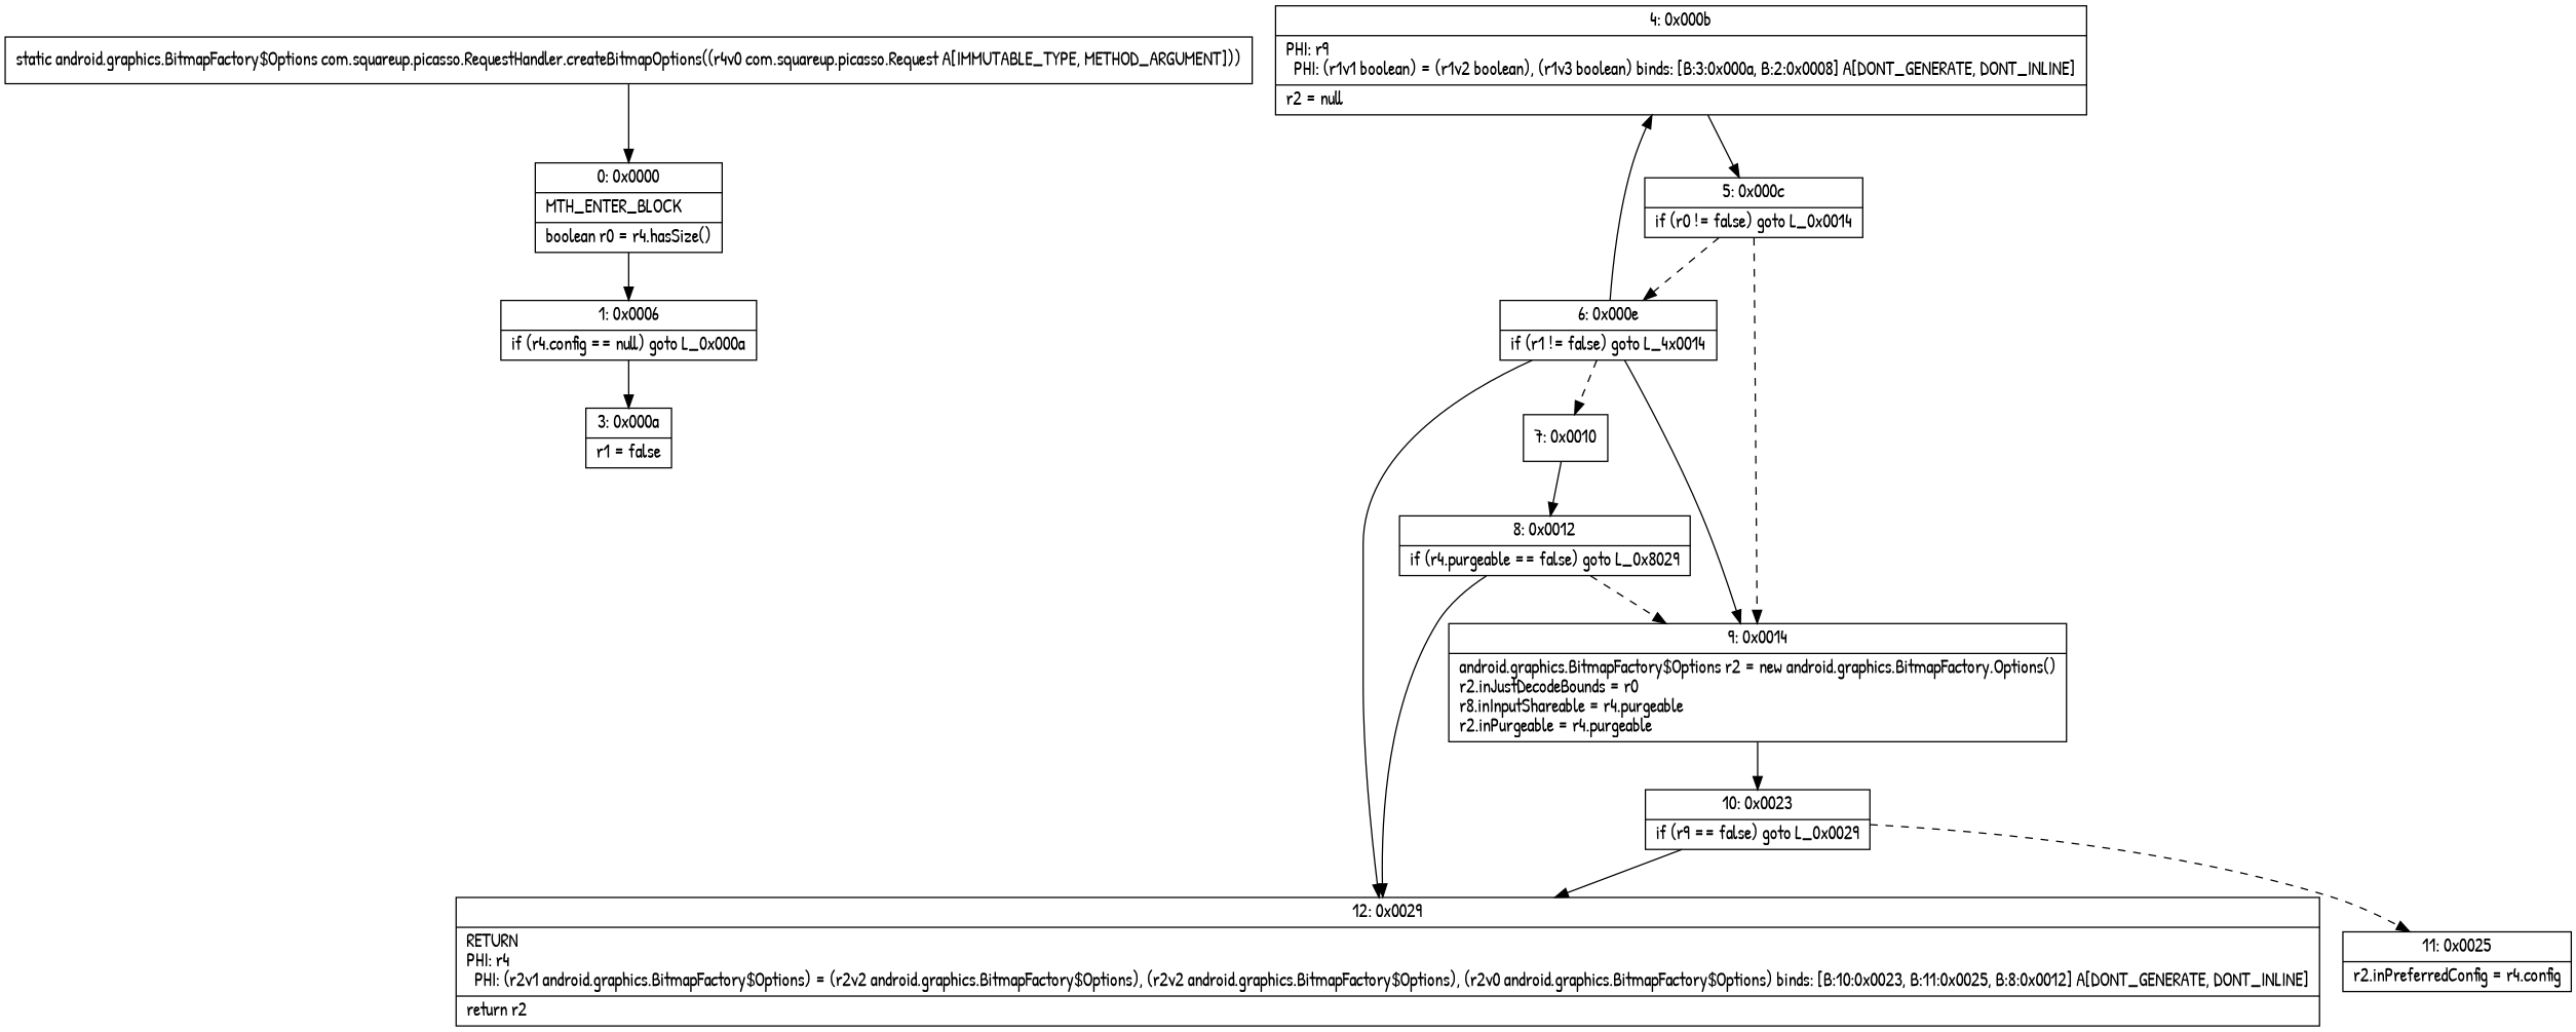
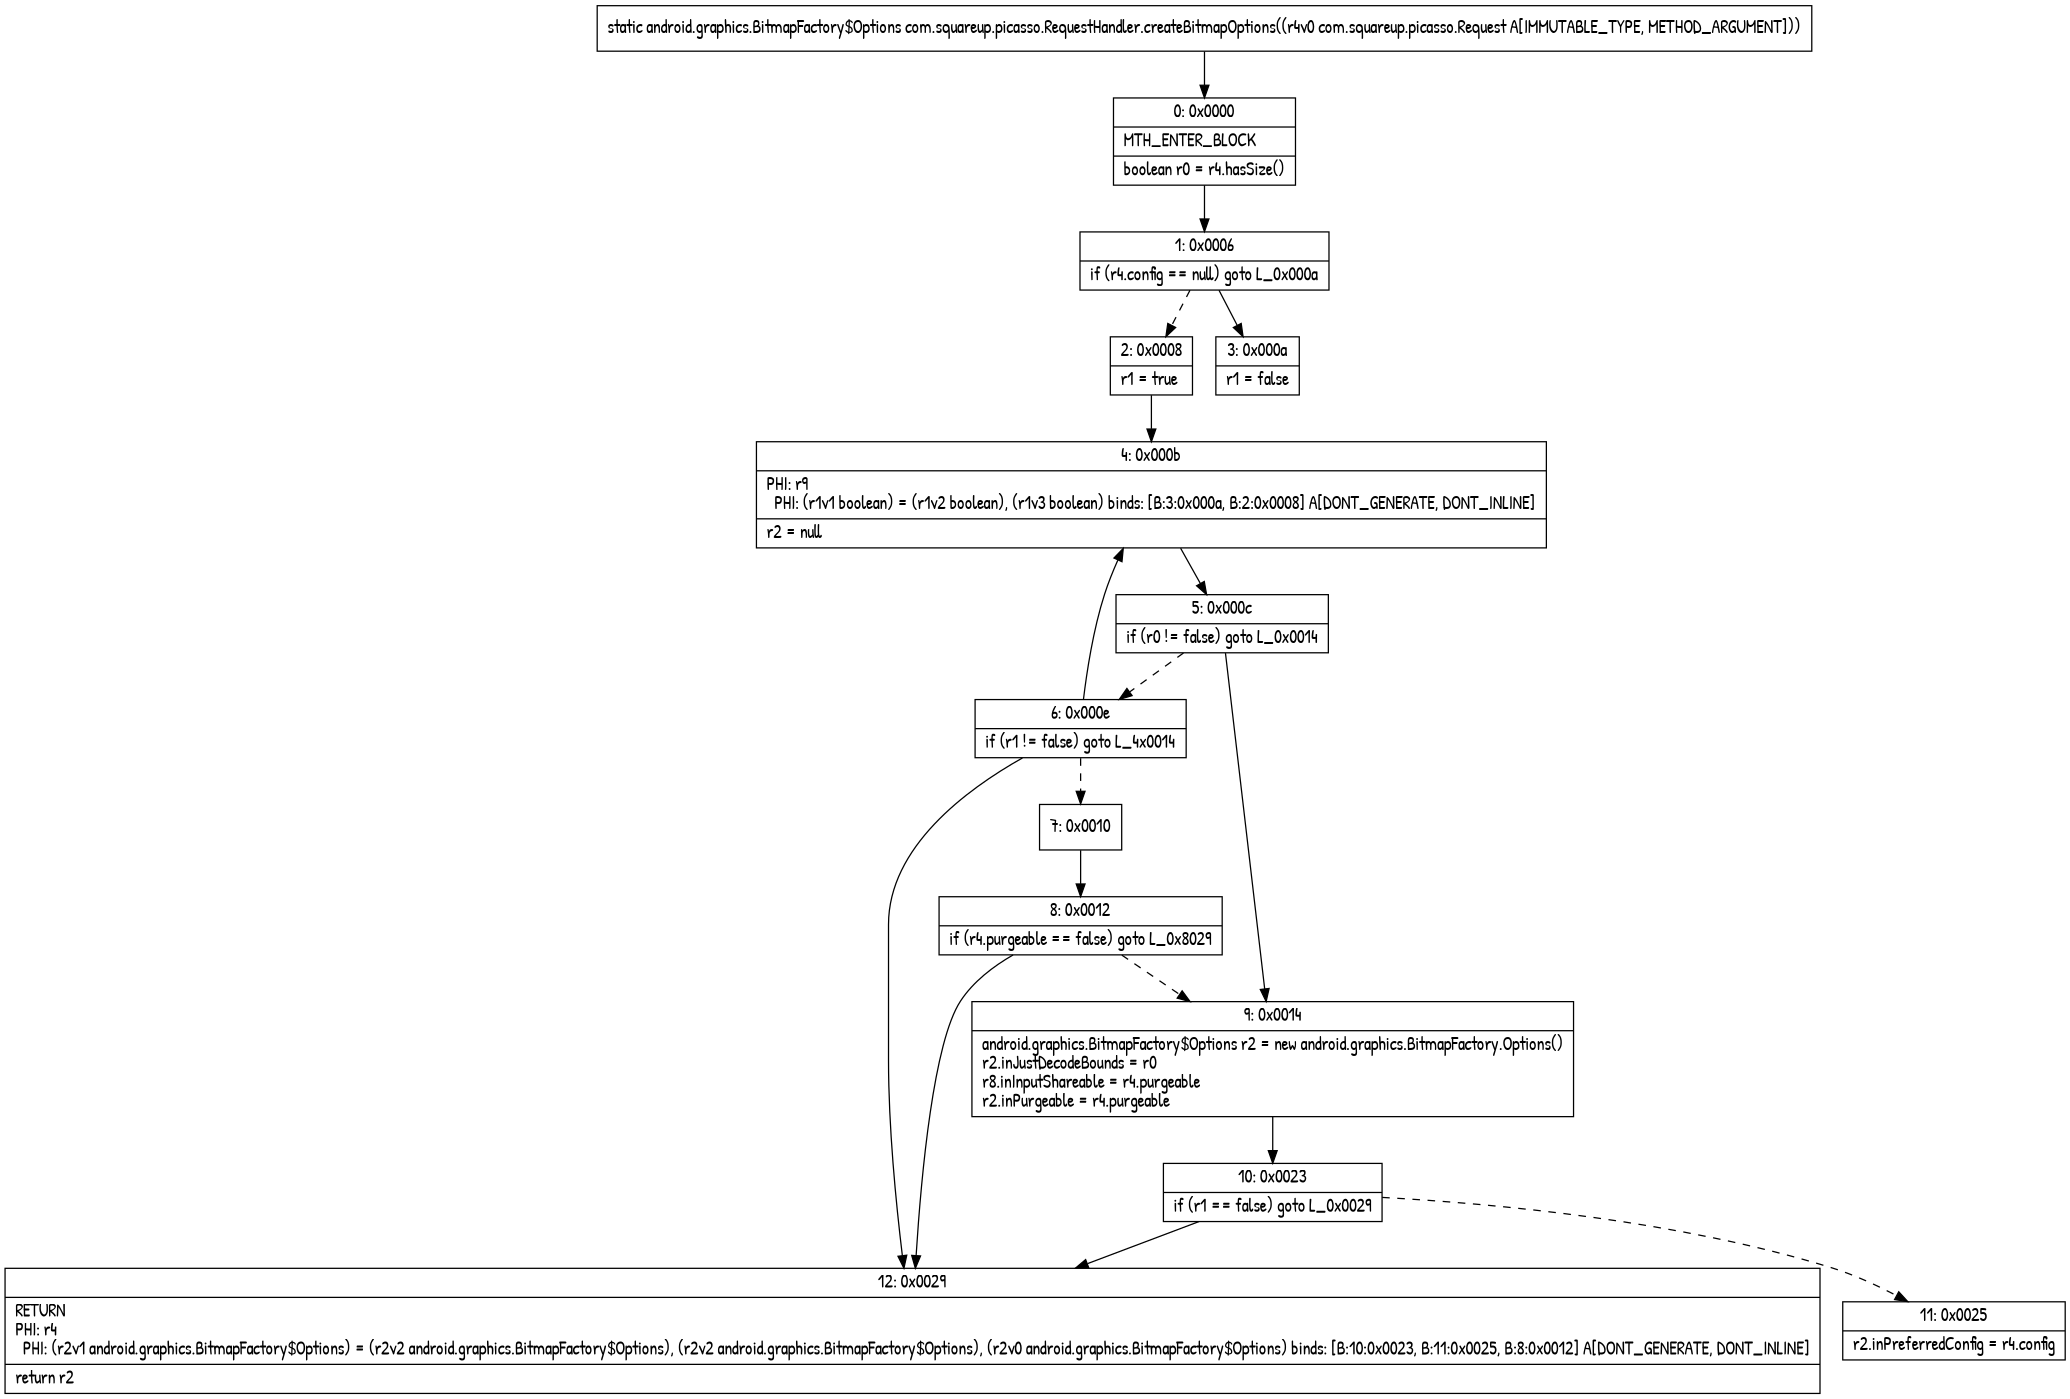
  digraph {
    fontname="Patrick Hand"
    node [fontname="Patrick Hand" shape=record]
    edge [fontname="Patrick Hand"]
    n1 [label="{0\:\ 0x0000|MTH_ENTER_BLOCK\l|boolean r0 = r4.hasSize()\l}"]
    n2 [label="{1\:\ 0x0006|if (r4.config == null) goto L_0x000a\l}"]
+   n3 [label="{2\:\ 0x0008|r1 = true\l}"]
    n4 [label="{3\:\ 0x000a|r1 = false\l}"]
    n5 [label="{4\:\ 0x000b|PHI: r9 \l  PHI: (r1v1 boolean) = (r1v2 boolean), (r1v3 boolean) binds: [B:3:0x000a, B:2:0x0008] A[DONT_GENERATE, DONT_INLINE]\l|r2 = null\l}"]
    n6 [label="{5\:\ 0x000c|if (r0 != false) goto L_0x0014\l}"]
    n7 [label="{6\:\ 0x000e|if (r1 != false) goto L_4x0014\l}"]
    n8 [label="{9\:\ 0x0014|android.graphics.BitmapFactory$Options r2 = new android.graphics.BitmapFactory.Options()\lr2.inJustDecodeBounds = r0\lr8.inInputShareable = r4.purgeable\lr2.inPurgeable = r4.purgeable\l}"]
    n9 [label="{7\:\ 0x0010}"]
    n10 [label="{12\:\ 0x0029|RETURN\lPHI: r4 \l  PHI: (r2v1 android.graphics.BitmapFactory$Options) = (r2v2 android.graphics.BitmapFactory$Options), (r2v2 android.graphics.BitmapFactory$Options), (r2v0 android.graphics.BitmapFactory$Options) binds: [B:10:0x0023, B:11:0x0025, B:8:0x0012] A[DONT_GENERATE, DONT_INLINE]\l|return r2\l}"]
-   n11 [label="{10\:\ 0x0023|if (r9 == false) goto L_0x0029\l}"]
+   n11 [label="{10\:\ 0x0023|if (r1 == false) goto L_0x0029\l}"]
    n12 [label="{8\:\ 0x0012|if (r4.purgeable == false) goto L_0x8029\l}"]
    n13 [label="{11\:\ 0x0025|r2.inPreferredConfig = r4.config\l}"]
    n14 [label="{static android.graphics.BitmapFactory$Options com.squareup.picasso.RequestHandler.createBitmapOptions((r4v0 com.squareup.picasso.Request A[IMMUTABLE_TYPE, METHOD_ARGUMENT])) }"]
    n1 -> n2
+   n2 -> n3 [style=dashed]
    n2 -> n4
+   n3 -> n5
    n5 -> n6
    n6 -> n7 [style=dashed]
-   n6 -> n8 [style=dashed]
+   n6 -> n8
    n7 -> n5
-   n7 -> n8
    n7 -> n9 [style=dashed]
    n7 -> n10
    n8 -> n11
    n9 -> n12
    n11 -> n10
    n11 -> n13 [style=dashed]
    n12 -> n8 [style=dashed]
    n12 -> n10
    n14 -> n1
  }
